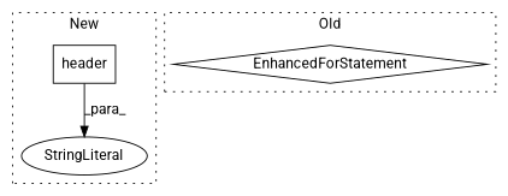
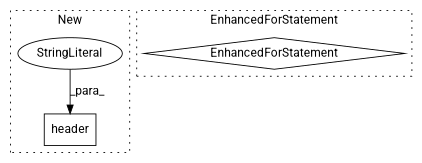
  digraph {
    fontname=Roboto
    node [fontname=Roboto]
    n1 [a=32 l="7,1" label=header s="438,473" shape=box]
    n2 [a=45 l=26 label=StringLiteral s=445 shape=ellipse]
    n3 [a=70 l="57,2" label=EnhancedForStatement s="415,490" shape=diamond]
    subgraph cluster_1 {
      label=New
      style=dotted
      n1
      n2
    }
    subgraph cluster_2 {
-     label=Old
+     label=EnhancedForStatement
      style=dotted
      n3
    }
-   n1 -> n2 [label=_para_ fontname=Roboto]
+   n2 -> n1 [label=_para_ fontname=Roboto]
  }
